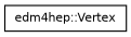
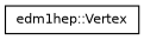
  digraph {
    rankdir=TB
-   n1 [color=black fillcolor=white fontname=Helvetica fontsize=10 height=0.2 label="edm4hep::Vertex" shape=record style=filled width=0.4]
+   n1 [color=black fillcolor=white fontname=Helvetica fontsize=10 height=0.2 label="edm1hep::Vertex" shape=record style=filled width=0.4]
  }
